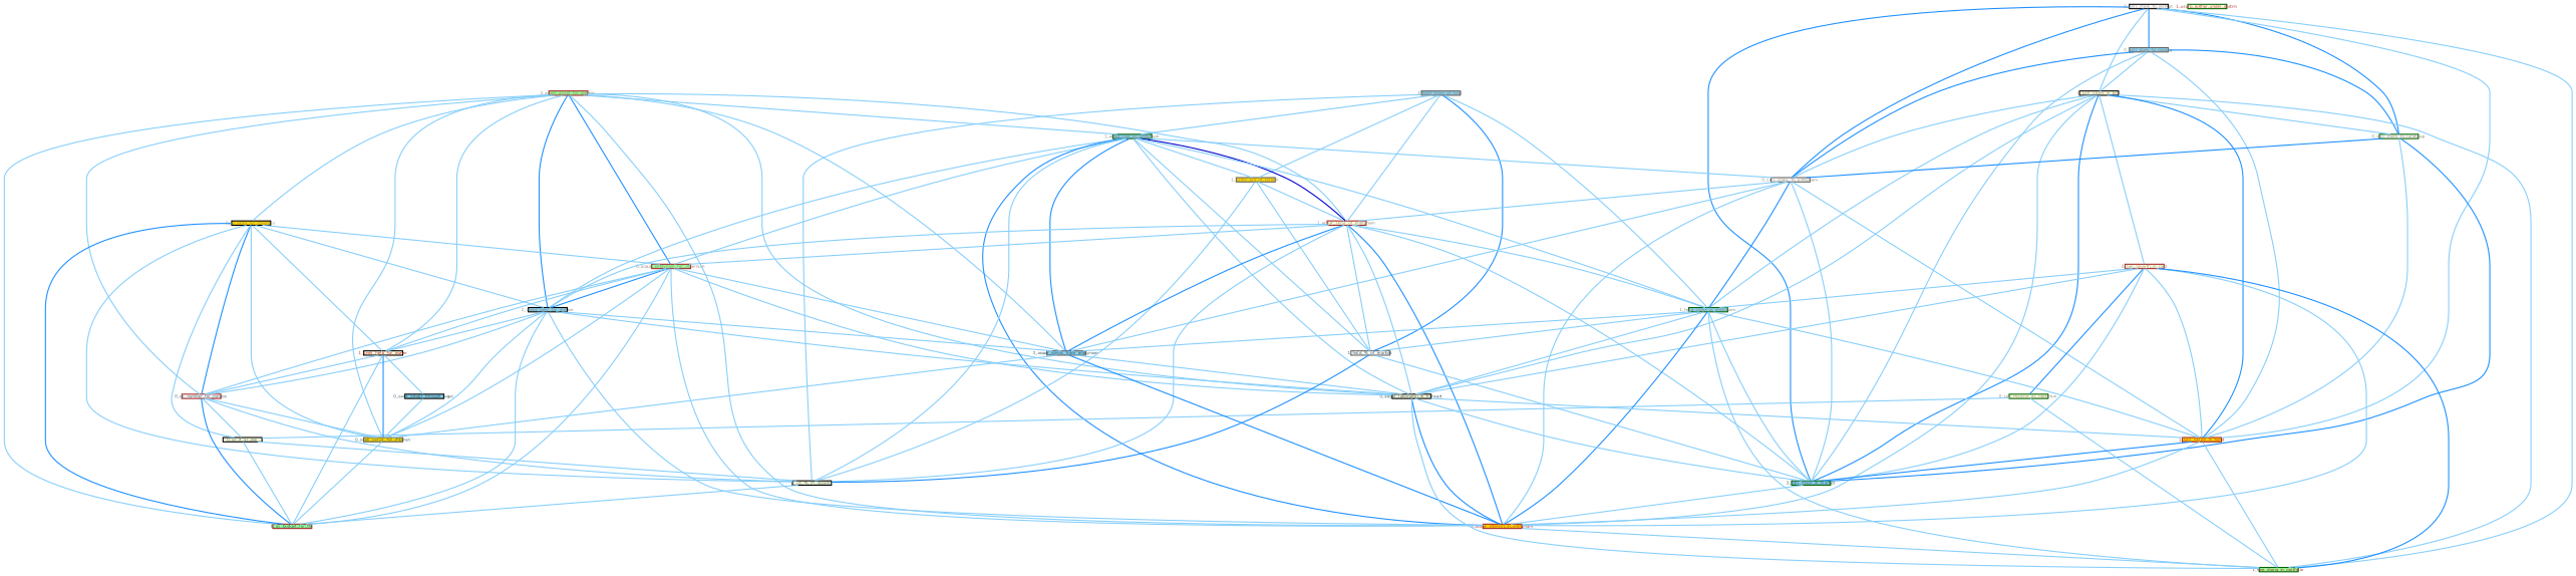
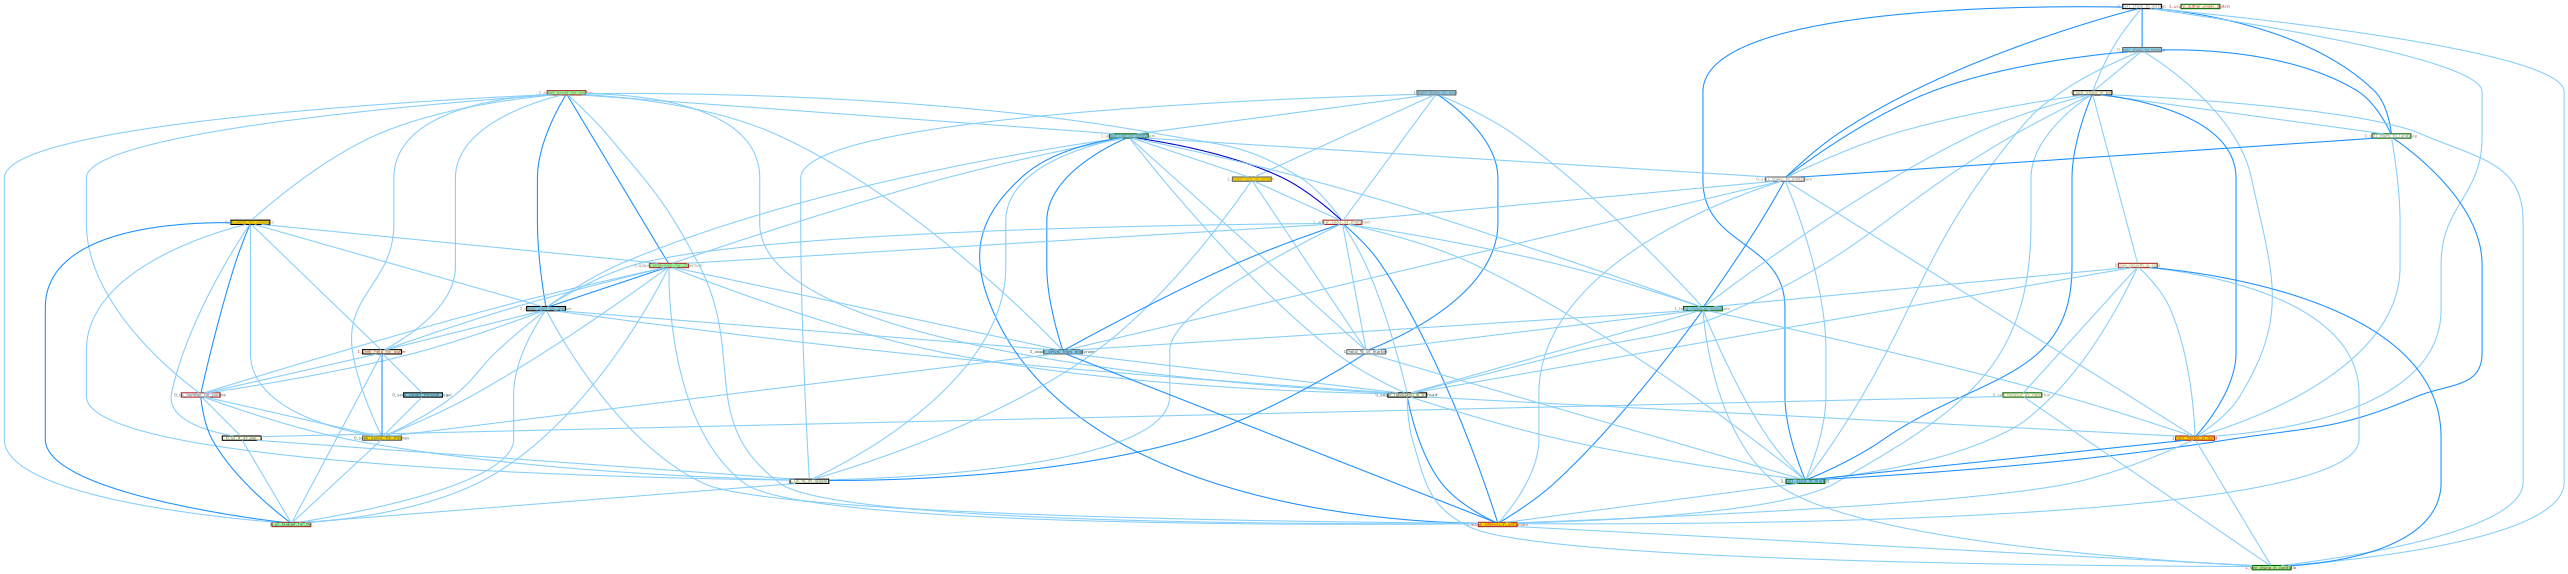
  graph {
    fontname=Nunito
    node [color=black fillcolor=lightyellow fixedsize=true fontcolor="#8b7d6b" fontname=Nunito fontsize=4 shape=polygon style=filled]
    edge [color="#87cefa" fontname=Nunito w=1]
    "0_acquir_asset_for_combin " [color=brown fillcolor=palegreen height=.06 width=.5]
    "0_sell_stock_to_institut " [fillcolor=white height=.06 width=.5]
    "0_sell_chain_to_manag " [color=gray40 fillcolor=skyblue height=.06 width=.5]
    "0_sell_share_in_bet " [height=.06 width=.5]
    "0_us_word_for_congress " [fillcolor=gold height=.06 width=.5]
    "0_sell_them_to_landscap " [color=darkgreen fillcolor=white height=.06 width=.5]
    "1_hold_three_of_seat " [color=gray40 fillcolor=skyblue height=.06 width=.5]
    "1_acquir_unit_of_entitynam " [color=darkgreen fillcolor=skyblue height=.06 width=.5]
    "0_sell_stake_to_entitynam " [color=gray40 fillcolor=white height=.06 width=.5]
    "1_usher_era_of_reform " [color=gray40 fillcolor=gold height=.06 width=.5]
    "0_see_growth_in_card " [color=brown height=.06 width=.5]
    "1_acquir_secur_of_entitynam " [color=brown height=.06 width=.5]
    "0_see_measur_as_opportun " [color=darkgreen height=.06 width=.5]
    "1_hold_stake_in_entitynam " [color=darkgreen fillcolor=skyblue height=.06 width=.5]
    "0_acquir_entitynam_for_othernum " [color=brown fillcolor=palegreen height=.06 width=.5]
    "0_acquir_oper_for_million " [fillcolor=skyblue height=.06 width=.5]
    "1_seek_help_for_owner " [fontcolor="#b22222" height=.06 width=.5]
    "1_sell_billion_in_bond " [color=brown fillcolor=gold fontcolor="#b22222" height=.06 width=.5]
    "1_usurp_author_under_doctrin " [color=darkgreen fontcolor="#b22222" height=.06 width=.5]
    "1_acquir_interest_in_entitynam " [color=brown fillcolor=gold fontcolor="#b22222" height=.06 width=.5]
    "1_see_chang_in_portfolio " [color=darkgreen fillcolor=palegreen fontcolor="#b22222" height=.06 width=.5]
    "0_acquir_servic_from_entitynam " [color=gray40 fillcolor=skyblue fontcolor="#2f4f4f" height=.06 width=.5]
    "0_us_number_for_purpos " [color=brown fillcolor=white fontcolor="#2f4f4f" height=.06 width=.5]
    "0_acquir_laboratori_in_transact " [fontcolor="#2f4f4f" height=.06 width=.5]
    "0_seek_servic_for_children " [color=gray40 fillcolor=gold fontcolor="#2f4f4f" height=.06 width=.5]
    "0_us_budget_for_thi " [color=brown fillcolor=palegreen fontcolor="#2f4f4f" height=.06 width=.5]
    "0_sell_secur_in_market " [color=darkgreen fillcolor=skyblue fontcolor="#2f4f4f" height=.06 width=.5]
    "0_us_it_as_wai " [fontcolor="#2f4f4f" height=.06 width=.5]
    "1_us_%_of_capabl " [fontcolor="#2f4f4f" height=.06 width=.5]
    "1_hold_%_of_market " [color=gray40 fillcolor=white fontcolor="#2f4f4f" height=.06 width=.5]
    "0_seek_power_through_regul " [fillcolor=skyblue fontcolor="#2f4f4f" height=.06 width=.5]
    subgraph sub_1 {
      "0_acquir_asset_for_combin "
      "0_sell_stock_to_institut "
      "0_sell_chain_to_manag "
      "0_sell_share_in_bet "
      "0_us_word_for_congress "
      "0_sell_them_to_landscap "
      "1_hold_three_of_seat "
      "1_acquir_unit_of_entitynam "
      "0_sell_stake_to_entitynam "
      "1_usher_era_of_reform "
      "0_see_growth_in_card "
      "1_acquir_secur_of_entitynam "
      "0_see_measur_as_opportun "
      "1_hold_stake_in_entitynam "
      "0_acquir_entitynam_for_othernum "
      "0_acquir_oper_for_million "
    }
    subgraph sub_2 {
      "1_seek_help_for_owner "
      "1_sell_billion_in_bond "
      "1_usurp_author_under_doctrin "
      "1_acquir_interest_in_entitynam "
      "1_see_chang_in_portfolio "
    }
    "0_acquir_asset_for_combin " -- "0_us_word_for_congress "
    "0_acquir_asset_for_combin " -- "1_acquir_unit_of_entitynam "
    "0_acquir_asset_for_combin " -- "1_acquir_secur_of_entitynam "
    "0_acquir_asset_for_combin " -- "0_acquir_entitynam_for_othernum " [color="#1e90ff" w=2]
    "0_acquir_asset_for_combin " -- "0_acquir_oper_for_million " [color="#1e90ff" w=2]
    "0_acquir_asset_for_combin " -- "1_seek_help_for_owner "
    "0_acquir_asset_for_combin " -- "1_acquir_interest_in_entitynam "
    "0_acquir_asset_for_combin " -- "0_acquir_servic_from_entitynam "
    "0_acquir_asset_for_combin " -- "0_us_number_for_purpos "
    "0_acquir_asset_for_combin " -- "0_acquir_laboratori_in_transact "
    "0_acquir_asset_for_combin " -- "0_seek_servic_for_children "
    "0_acquir_asset_for_combin " -- "0_us_budget_for_thi "
    "0_sell_stock_to_institut " -- "0_sell_chain_to_manag " [color="#1e90ff" w=2]
    "0_sell_stock_to_institut " -- "0_sell_share_in_bet "
    "0_sell_stock_to_institut " -- "0_sell_them_to_landscap " [color="#1e90ff" w=2]
    "0_sell_stock_to_institut " -- "0_sell_stake_to_entitynam " [color="#1e90ff" w=2]
    "0_sell_stock_to_institut " -- "1_sell_billion_in_bond "
    "0_sell_stock_to_institut " -- "1_see_chang_in_portfolio "
    "0_sell_stock_to_institut " -- "0_sell_secur_in_market " [color="#1e90ff"]
    "0_sell_chain_to_manag " -- "0_sell_share_in_bet "
    "0_sell_chain_to_manag " -- "0_sell_them_to_landscap " [color="#1e90ff" w=2]
    "0_sell_chain_to_manag " -- "0_sell_stake_to_entitynam " [color="#1e90ff" w=2]
    "0_sell_chain_to_manag " -- "1_sell_billion_in_bond "
    "0_sell_chain_to_manag " -- "0_sell_secur_in_market "
    "0_sell_share_in_bet " -- "0_sell_them_to_landscap "
    "0_sell_share_in_bet " -- "0_sell_stake_to_entitynam "
    "0_sell_share_in_bet " -- "0_see_growth_in_card "
    "0_sell_share_in_bet " -- "1_hold_stake_in_entitynam "
    "0_sell_share_in_bet " -- "1_sell_billion_in_bond " [color="#1e90ff" w=2]
    "0_sell_share_in_bet " -- "1_acquir_interest_in_entitynam "
    "0_sell_share_in_bet " -- "1_see_chang_in_portfolio "
    "0_sell_share_in_bet " -- "0_acquir_laboratori_in_transact "
    "0_sell_share_in_bet " -- "0_sell_secur_in_market " [color="#1e90ff" w=2]
    "0_us_word_for_congress " -- "0_acquir_entitynam_for_othernum "
    "0_us_word_for_congress " -- "0_acquir_oper_for_million "
    "0_us_word_for_congress " -- "1_seek_help_for_owner "
    "0_us_word_for_congress " -- "0_us_number_for_purpos " [color="#1e90ff" w=2]
    "0_us_word_for_congress " -- "0_seek_servic_for_children "
    "0_us_word_for_congress " -- "0_us_budget_for_thi " [color="#1e90ff" w=2]
    "0_us_word_for_congress " -- "0_us_it_as_wai "
    "0_us_word_for_congress " -- "1_us_%_of_capabl "
    "0_sell_them_to_landscap " -- "0_sell_stake_to_entitynam " [color="#1e90ff" w=2]
    "0_sell_them_to_landscap " -- "1_sell_billion_in_bond "
    "0_sell_them_to_landscap " -- "0_sell_secur_in_market " [color="#1e90ff"]
    "1_hold_three_of_seat " -- "1_acquir_unit_of_entitynam "
    "1_hold_three_of_seat " -- "1_usher_era_of_reform "
    "1_hold_three_of_seat " -- "1_acquir_secur_of_entitynam "
    "1_hold_three_of_seat " -- "1_hold_stake_in_entitynam "
    "1_hold_three_of_seat " -- "1_us_%_of_capabl "
    "1_hold_three_of_seat " -- "1_hold_%_of_market " [color="#1e90ff" w=2]
    "1_acquir_unit_of_entitynam " -- "0_sell_stake_to_entitynam "
    "1_acquir_unit_of_entitynam " -- "1_usher_era_of_reform "
    "1_acquir_unit_of_entitynam " -- "1_acquir_secur_of_entitynam " [color="#0000cd" w=3]
    "1_acquir_unit_of_entitynam " -- "1_hold_stake_in_entitynam "
    "1_acquir_unit_of_entitynam " -- "0_acquir_entitynam_for_othernum "
    "1_acquir_unit_of_entitynam " -- "0_acquir_oper_for_million "
    "1_acquir_unit_of_entitynam " -- "1_acquir_interest_in_entitynam " [color="#1e90ff" w=2]
    "1_acquir_unit_of_entitynam " -- "0_acquir_servic_from_entitynam " [color="#1e90ff" w=2]
    "1_acquir_unit_of_entitynam " -- "0_acquir_laboratori_in_transact "
    "1_acquir_unit_of_entitynam " -- "1_us_%_of_capabl "
    "1_acquir_unit_of_entitynam " -- "1_hold_%_of_market "
    "0_sell_stake_to_entitynam " -- "1_acquir_secur_of_entitynam "
    "0_sell_stake_to_entitynam " -- "1_hold_stake_in_entitynam " [color="#1e90ff" w=2]
    "0_sell_stake_to_entitynam " -- "1_sell_billion_in_bond "
    "0_sell_stake_to_entitynam " -- "1_acquir_interest_in_entitynam "
    "0_sell_stake_to_entitynam " -- "0_acquir_servic_from_entitynam "
    "0_sell_stake_to_entitynam " -- "0_sell_secur_in_market "
    "1_usher_era_of_reform " -- "1_acquir_secur_of_entitynam "
    "1_usher_era_of_reform " -- "1_us_%_of_capabl "
    "1_usher_era_of_reform " -- "1_hold_%_of_market "
-   "0_see_growth_in_card " -- "0_see_measur_as_opportun " [color="#1e90ff"]
+   "0_see_growth_in_card " -- "0_see_measur_as_opportun "
    "0_see_growth_in_card " -- "1_hold_stake_in_entitynam "
    "0_see_growth_in_card " -- "1_sell_billion_in_bond "
    "0_see_growth_in_card " -- "1_acquir_interest_in_entitynam "
    "0_see_growth_in_card " -- "1_see_chang_in_portfolio " [color="#1e90ff" w=2]
    "0_see_growth_in_card " -- "0_acquir_laboratori_in_transact "
    "0_see_growth_in_card " -- "0_sell_secur_in_market "
    "1_acquir_secur_of_entitynam " -- "1_hold_stake_in_entitynam "
    "1_acquir_secur_of_entitynam " -- "0_acquir_entitynam_for_othernum "
    "1_acquir_secur_of_entitynam " -- "0_acquir_oper_for_million "
    "1_acquir_secur_of_entitynam " -- "1_acquir_interest_in_entitynam " [color="#1e90ff" w=2]
    "1_acquir_secur_of_entitynam " -- "0_acquir_servic_from_entitynam " [color="#1e90ff" w=2]
    "1_acquir_secur_of_entitynam " -- "0_acquir_laboratori_in_transact "
    "1_acquir_secur_of_entitynam " -- "0_sell_secur_in_market "
    "1_acquir_secur_of_entitynam " -- "1_us_%_of_capabl "
    "1_acquir_secur_of_entitynam " -- "1_hold_%_of_market "
    "0_see_measur_as_opportun " -- "1_see_chang_in_portfolio "
    "0_see_measur_as_opportun " -- "0_us_it_as_wai "
    "1_hold_stake_in_entitynam " -- "1_sell_billion_in_bond "
    "1_hold_stake_in_entitynam " -- "1_acquir_interest_in_entitynam " [color="#1e90ff" w=2]
    "1_hold_stake_in_entitynam " -- "1_see_chang_in_portfolio "
    "1_hold_stake_in_entitynam " -- "0_acquir_servic_from_entitynam "
    "1_hold_stake_in_entitynam " -- "0_acquir_laboratori_in_transact "
    "1_hold_stake_in_entitynam " -- "0_sell_secur_in_market "
    "1_hold_stake_in_entitynam " -- "1_hold_%_of_market "
    "0_acquir_entitynam_for_othernum " -- "0_acquir_oper_for_million " [color="#1e90ff" w=2]
    "0_acquir_entitynam_for_othernum " -- "1_seek_help_for_owner "
    "0_acquir_entitynam_for_othernum " -- "1_acquir_interest_in_entitynam "
    "0_acquir_entitynam_for_othernum " -- "0_acquir_servic_from_entitynam "
    "0_acquir_entitynam_for_othernum " -- "0_us_number_for_purpos "
    "0_acquir_entitynam_for_othernum " -- "0_acquir_laboratori_in_transact "
    "0_acquir_entitynam_for_othernum " -- "0_seek_servic_for_children "
    "0_acquir_entitynam_for_othernum " -- "0_us_budget_for_thi "
    "0_acquir_oper_for_million " -- "1_seek_help_for_owner "
    "0_acquir_oper_for_million " -- "1_acquir_interest_in_entitynam "
    "0_acquir_oper_for_million " -- "0_acquir_servic_from_entitynam "
    "0_acquir_oper_for_million " -- "0_us_number_for_purpos "
    "0_acquir_oper_for_million " -- "0_acquir_laboratori_in_transact "
    "0_acquir_oper_for_million " -- "0_seek_servic_for_children "
    "0_acquir_oper_for_million " -- "0_us_budget_for_thi "
    "1_seek_help_for_owner " -- "0_us_number_for_purpos "
    "1_seek_help_for_owner " -- "0_seek_servic_for_children " [color="#1e90ff" w=2]
    "1_seek_help_for_owner " -- "0_us_budget_for_thi "
    "1_seek_help_for_owner " -- "0_seek_power_through_regul "
    "1_sell_billion_in_bond " -- "1_acquir_interest_in_entitynam "
    "1_sell_billion_in_bond " -- "1_see_chang_in_portfolio "
    "1_sell_billion_in_bond " -- "0_sell_secur_in_market " [color="#1e90ff" w=2]
    "1_acquir_interest_in_entitynam " -- "1_see_chang_in_portfolio "
    "0_acquir_servic_from_entitynam " -- "1_acquir_interest_in_entitynam " [color="#1e90ff" w=2]
    "0_acquir_servic_from_entitynam " -- "0_acquir_laboratori_in_transact "
    "0_acquir_servic_from_entitynam " -- "0_seek_servic_for_children "
    "0_us_number_for_purpos " -- "0_seek_servic_for_children "
    "0_us_number_for_purpos " -- "0_us_budget_for_thi " [color="#1e90ff" w=2]
    "0_us_number_for_purpos " -- "0_us_it_as_wai "
    "0_us_number_for_purpos " -- "1_us_%_of_capabl "
    "0_acquir_laboratori_in_transact " -- "1_sell_billion_in_bond "
    "0_acquir_laboratori_in_transact " -- "1_acquir_interest_in_entitynam " [color="#1e90ff" w=2]
    "0_acquir_laboratori_in_transact " -- "1_see_chang_in_portfolio "
    "0_acquir_laboratori_in_transact " -- "0_sell_secur_in_market "
    "0_seek_servic_for_children " -- "0_us_budget_for_thi "
    "0_sell_secur_in_market " -- "1_acquir_interest_in_entitynam "
    "0_us_it_as_wai " -- "0_us_budget_for_thi "
    "0_us_it_as_wai " -- "1_us_%_of_capabl "
    "1_us_%_of_capabl " -- "0_us_budget_for_thi "
    "1_hold_%_of_market " -- "0_sell_secur_in_market "
    "1_hold_%_of_market " -- "1_us_%_of_capabl " [color="#1e90ff" w=2]
    "0_seek_power_through_regul " -- "0_seek_servic_for_children "
  }
